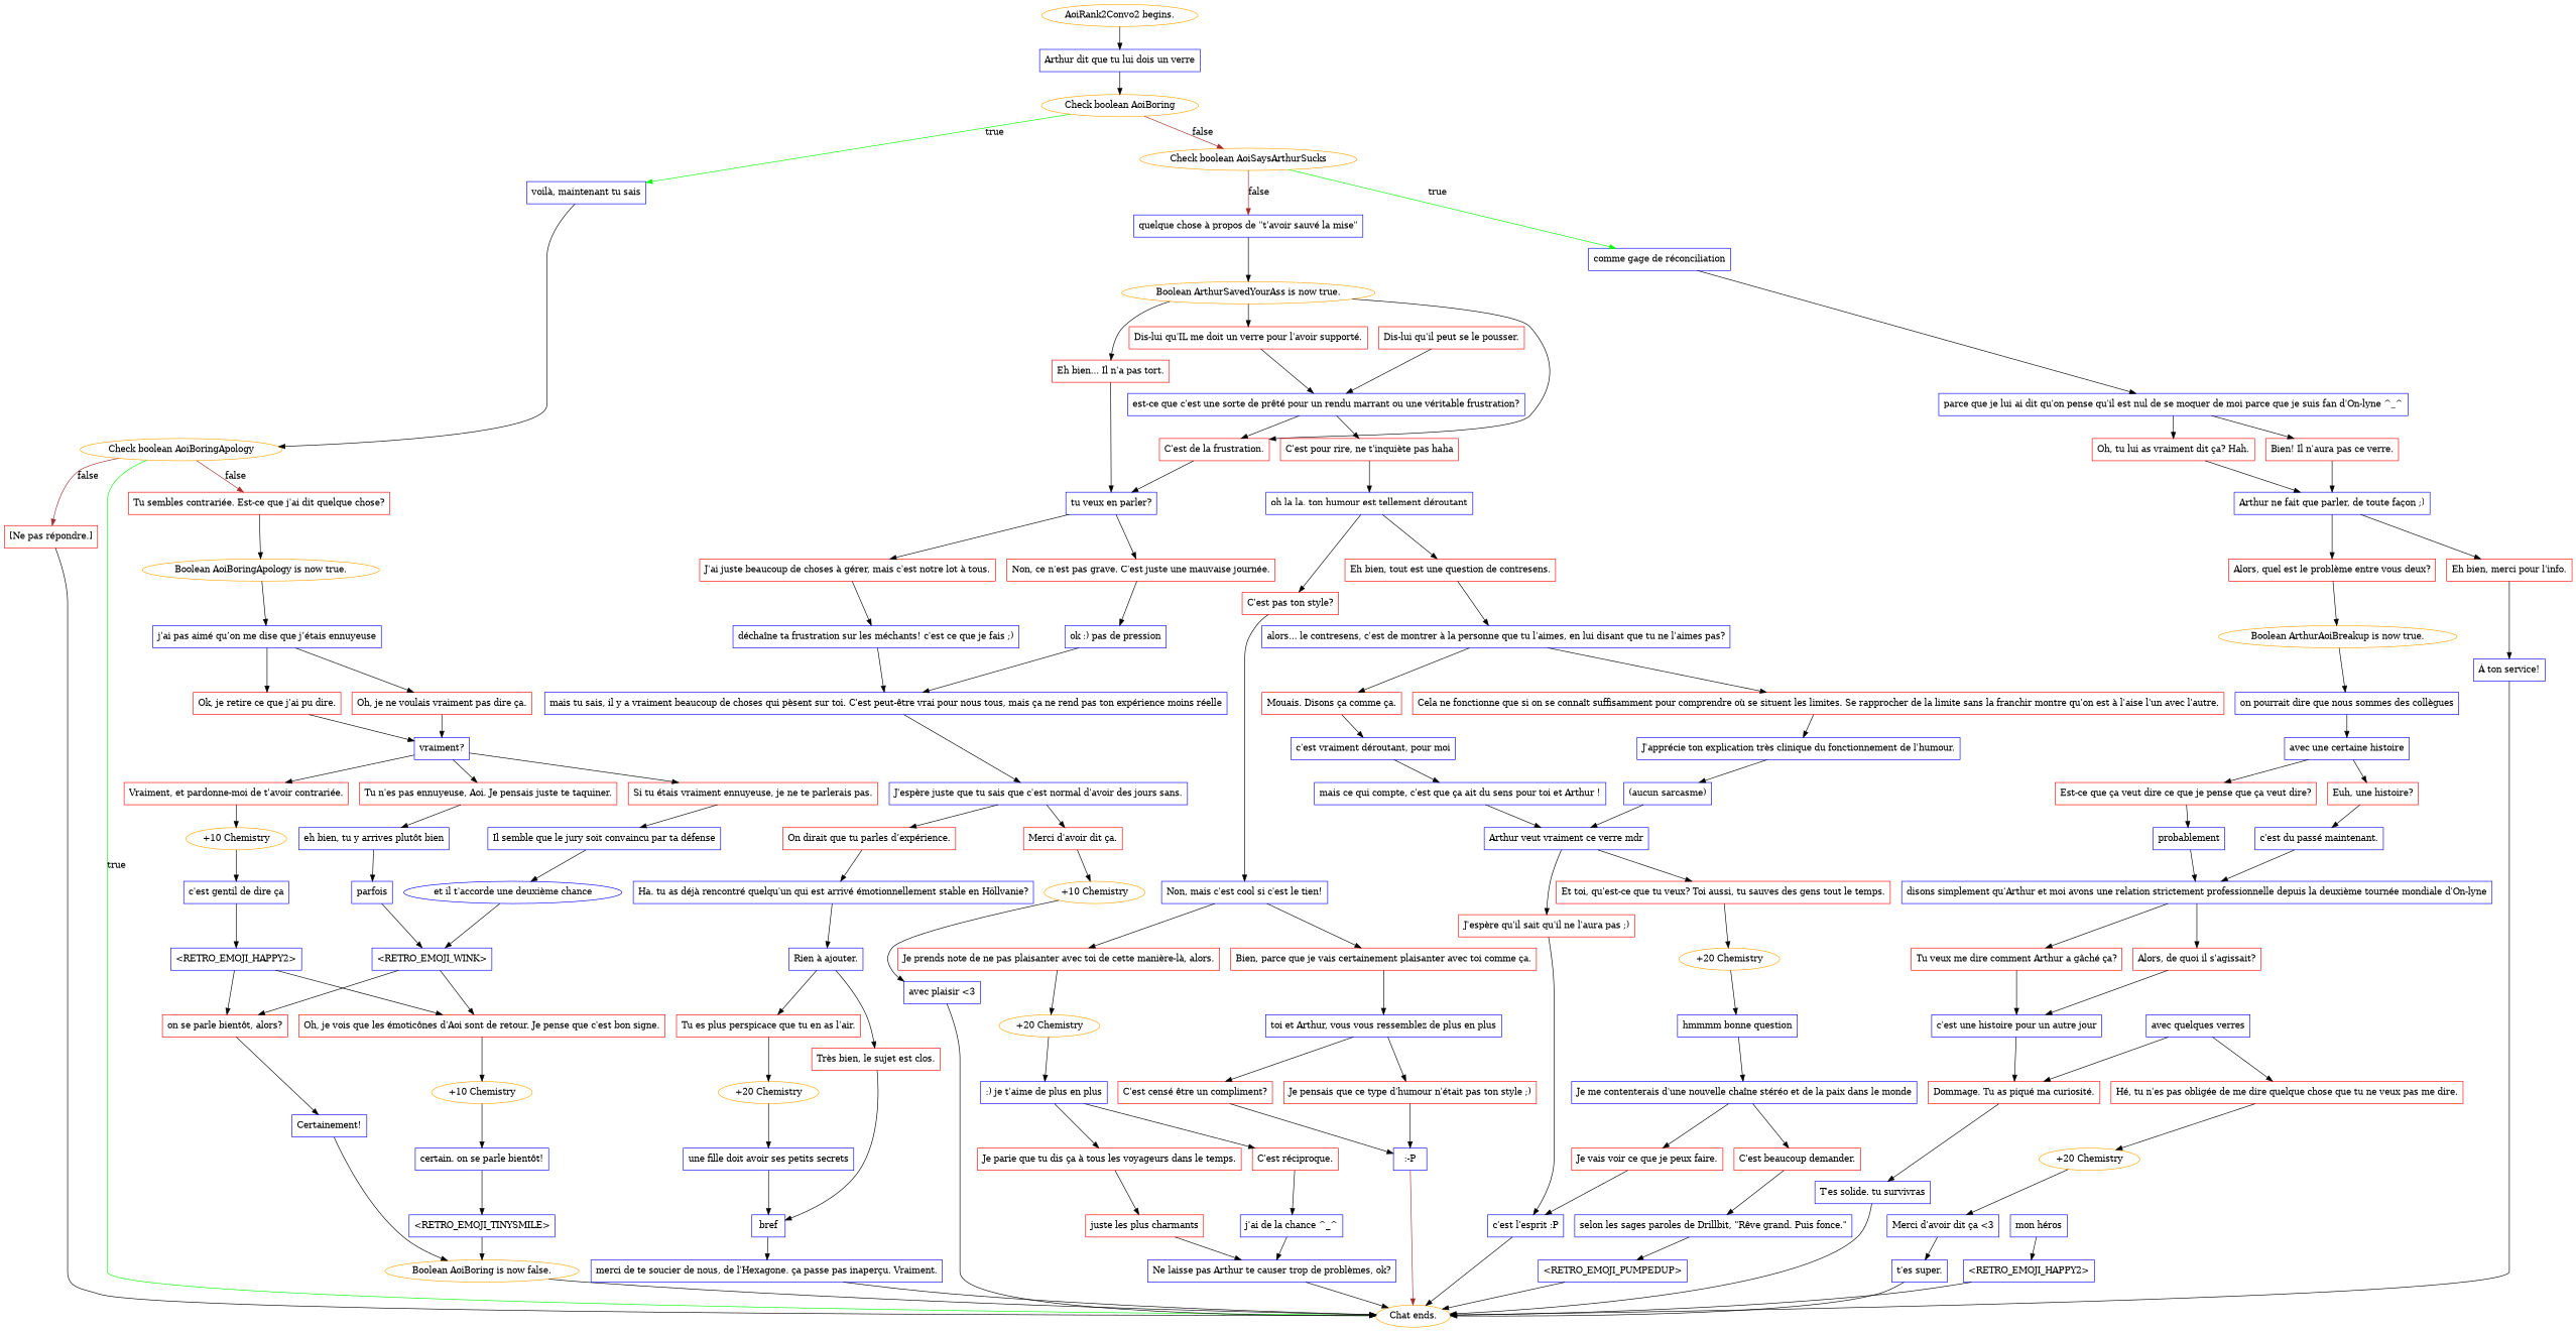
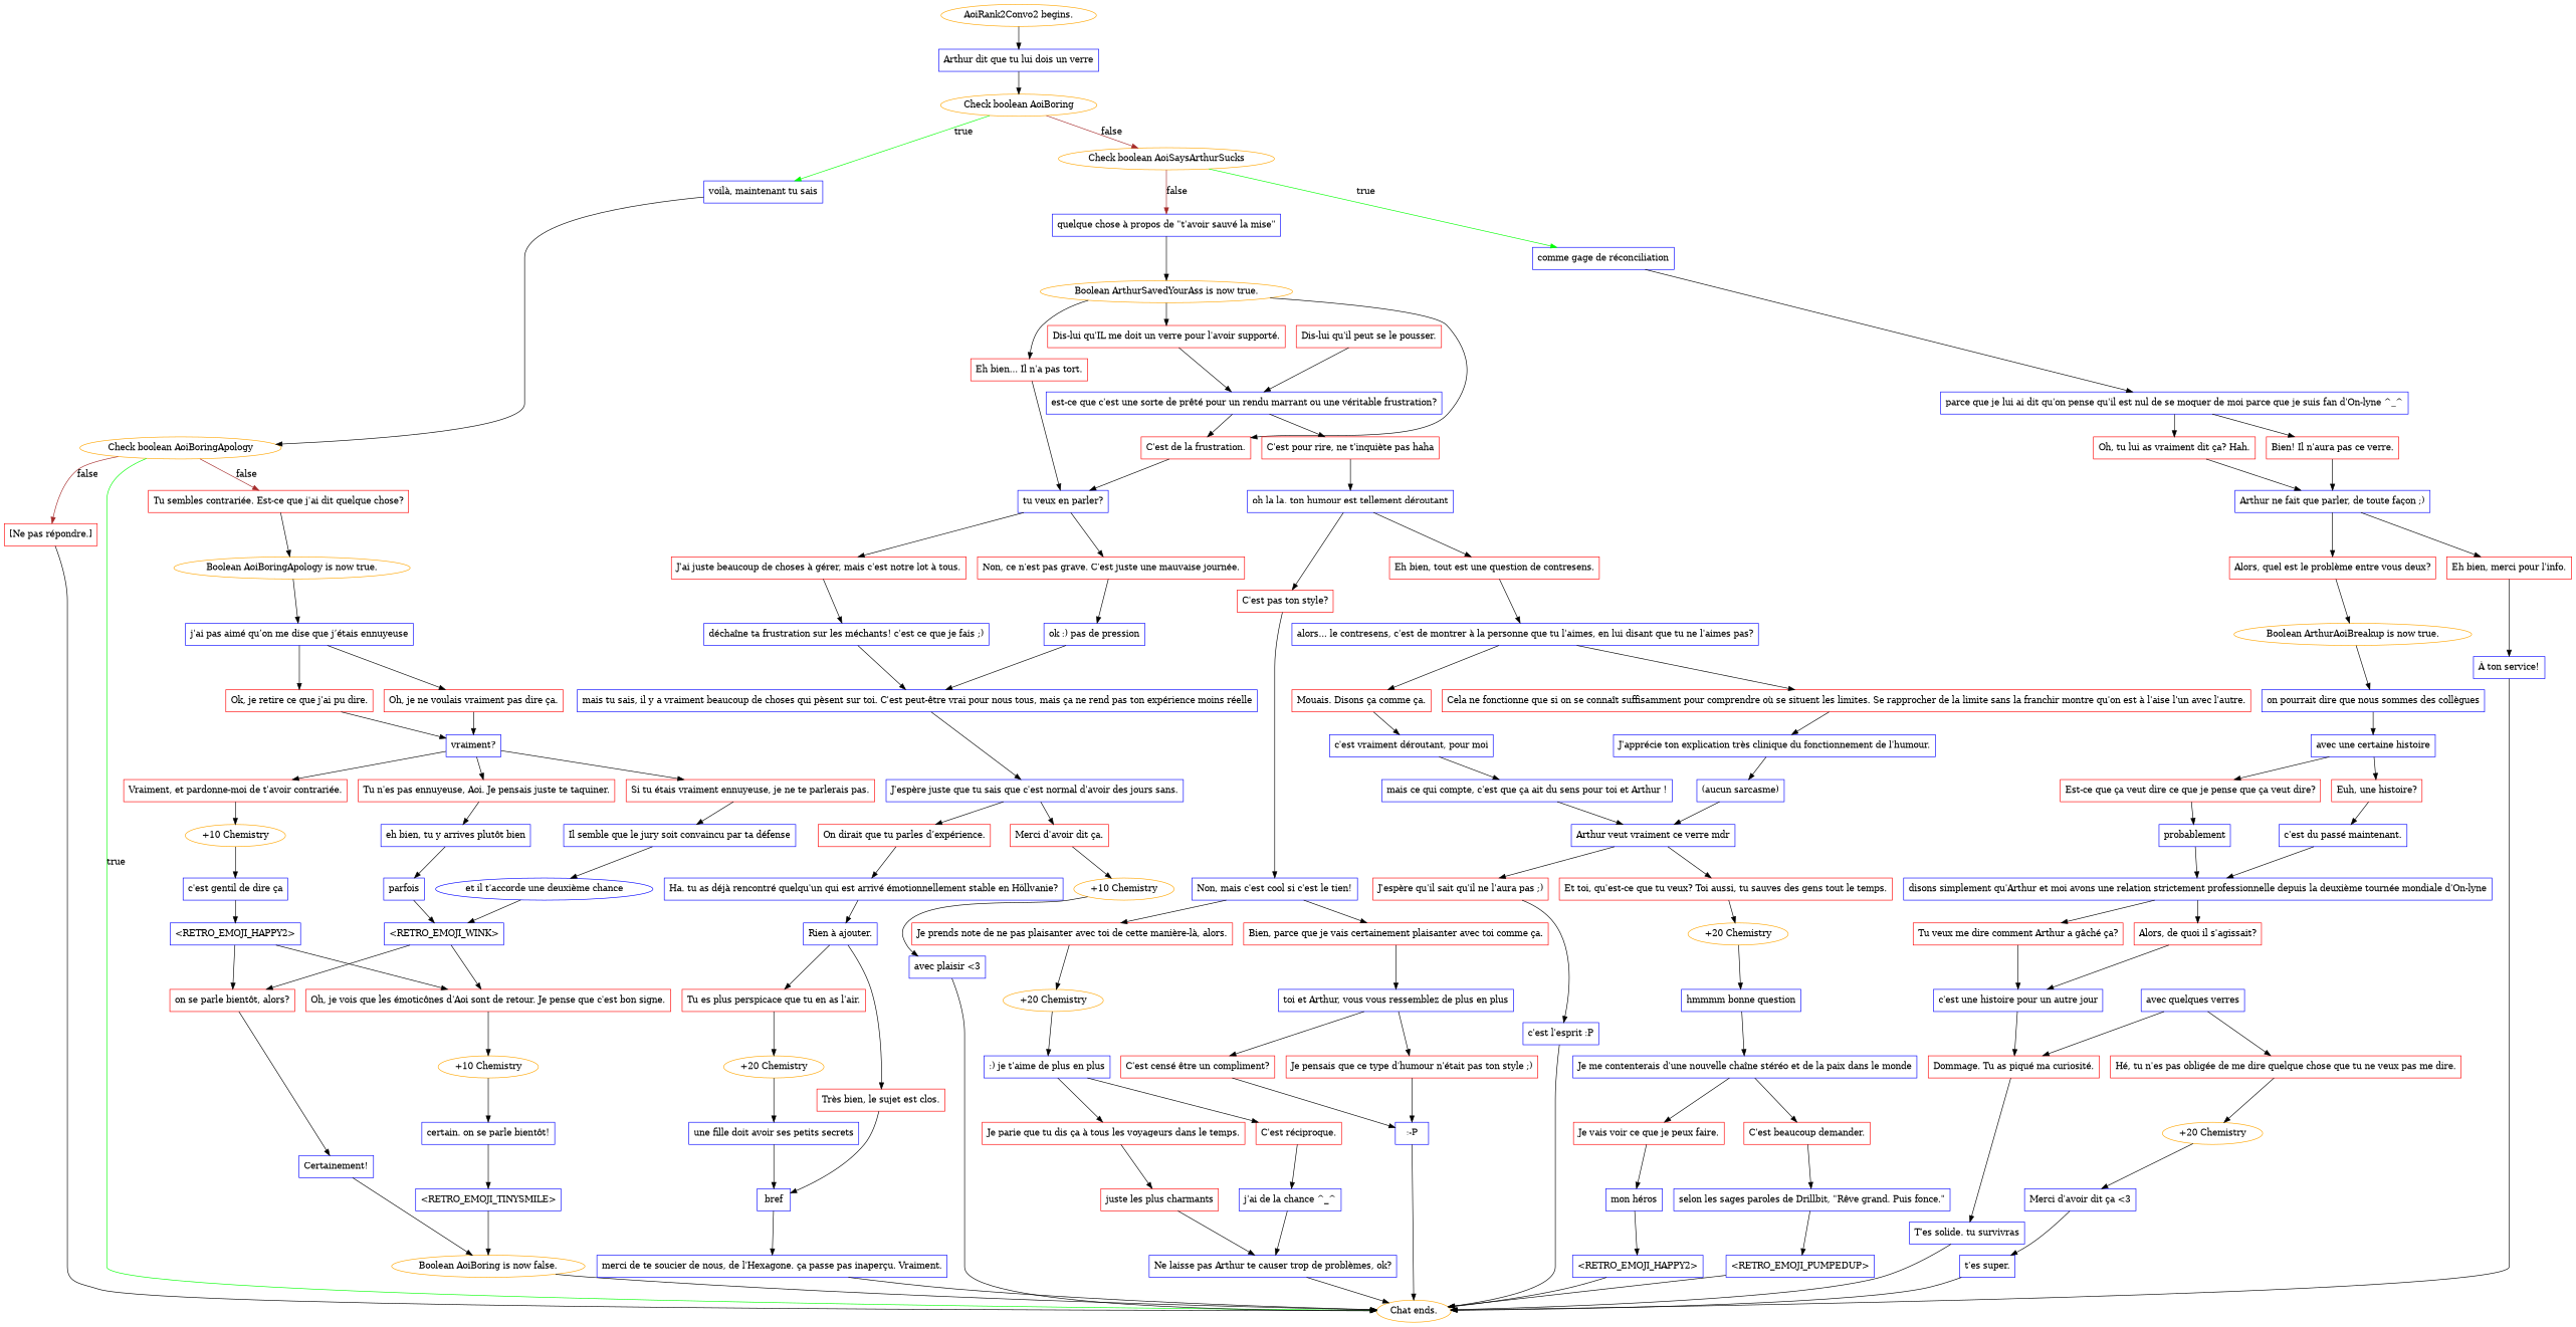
  digraph {
    node [color=blue shape=box]
    "AoiRank2Convo2 begins." [color=orange shape=""]
    n2 [label="Arthur dit que tu lui dois un verre"]
    n3 [color=orange label="Check boolean AoiBoring" shape=""]
    n4 [label="voilà, maintenant tu sais"]
    n5 [color=orange label="Check boolean AoiSaysArthurSucks" shape=""]
    n6 [color=orange label="Check boolean AoiBoringApology" shape=""]
    n7 [label="comme gage de réconciliation"]
    n8 [label="quelque chose à propos de \"t'avoir sauvé la mise\""]
    "Chat ends." [color=orange shape=""]
    n10 [color=red label="Tu sembles contrariée. Est-ce que j'ai dit quelque chose?"]
    n11 [color=red label="[Ne pas répondre.]"]
    n12 [label="parce que je lui ai dit qu'on pense qu'il est nul de se moquer de moi parce que je suis fan d'On-lyne ^_^"]
    n13 [color=orange label="Boolean ArthurSavedYourAss is now true." shape=""]
    n14 [color=orange label="Boolean AoiBoringApology is now true." shape=""]
    n15 [color=red label="Bien! Il n'aura pas ce verre."]
    n16 [color=red label="Oh, tu lui as vraiment dit ça? Hah."]
    n17 [color=red label="Eh bien... Il n'a pas tort."]
    n18 [color=red label="Dis-lui qu'IL me doit un verre pour l'avoir supporté."]
    n19 [color=red label="C'est de la frustration."]
    n20 [label="j'ai pas aimé qu’on me dise que j’étais ennuyeuse"]
    n21 [label="Arthur ne fait que parler, de toute façon ;)"]
    n22 [label="tu veux en parler?"]
    n23 [color=red label="Dis-lui qu'il peut se le pousser."]
    n24 [label="est-ce que c'est une sorte de prêté pour un rendu marrant ou une véritable frustration?"]
    n25 [color=red label="Oh, je ne voulais vraiment pas dire ça."]
    n26 [color=red label="Ok, je retire ce que j'ai pu dire."]
    n27 [color=red label="Eh bien, merci pour l'info."]
    n28 [color=red label="Alors, quel est le problème entre vous deux?"]
    n29 [color=red label="Non, ce n'est pas grave. C'est juste une mauvaise journée."]
    n30 [color=red label="J'ai juste beaucoup de choses à gérer, mais c'est notre lot à tous."]
    n31 [color=red label="C'est pour rire, ne t'inquiète pas haha"]
    n32 [label="vraiment?"]
    n33 [label="À ton service!"]
    n34 [color=orange label="Boolean ArthurAoiBreakup is now true." shape=""]
    n35 [label="ok :) pas de pression"]
    n36 [label="déchaîne ta frustration sur les méchants! c'est ce que je fais ;)"]
    n37 [label="oh la la. ton humour est tellement déroutant"]
    n38 [color=red label="Vraiment, et pardonne-moi de t'avoir contrariée."]
    n39 [color=red label="Tu n'es pas ennuyeuse, Aoi. Je pensais juste te taquiner."]
    n40 [color=red label="Si tu étais vraiment ennuyeuse, je ne te parlerais pas."]
    n41 [label="on pourrait dire que nous sommes des collègues"]
    n42 [label="mais tu sais, il y a vraiment beaucoup de choses qui pèsent sur toi. C'est peut-être vrai pour nous tous, mais ça ne rend pas ton expérience moins réelle"]
    n43 [color=red label="C'est pas ton style?"]
    n44 [color=red label="Eh bien, tout est une question de contresens."]
    n45 [color=orange label="+10 Chemistry" shape=""]
    n46 [label="eh bien, tu y arrives plutôt bien"]
    n47 [label="Il semble que le jury soit convaincu par ta défense"]
    n48 [label="avec une certaine histoire"]
    n49 [label="J'espère juste que tu sais que c'est normal d'avoir des jours sans."]
    n50 [label="Non, mais c'est cool si c'est le tien!"]
    n51 [label="alors... le contresens, c'est de montrer à la personne que tu l'aimes, en lui disant que tu ne l'aimes pas?"]
    n52 [label="c'est gentil de dire ça"]
    n53 [label=parfois]
    n54 [label="et il t'accorde une deuxième chance" shape=ellipse]
    n55 [color=red label="Est-ce que ça veut dire ce que je pense que ça veut dire?"]
    n56 [color=red label="Euh, une histoire?"]
    n57 [color=red label="Merci d'avoir dit ça."]
    n58 [color=red label="On dirait que tu parles d’expérience."]
    n59 [color=red label="Je prends note de ne pas plaisanter avec toi de cette manière-là, alors."]
    n60 [color=red label="Bien, parce que je vais certainement plaisanter avec toi comme ça."]
    n61 [color=red label="Cela ne fonctionne que si on se connaît suffisamment pour comprendre où se situent les limites. Se rapprocher de la limite sans la franchir montre qu'on est à l'aise l'un avec l'autre."]
    n62 [color=red label="Mouais. Disons ça comme ça."]
    n63 [label="<RETRO_EMOJI_HAPPY2>"]
    n64 [label="<RETRO_EMOJI_WINK>"]
    n65 [label=probablement]
    n66 [label="c'est du passé maintenant."]
    n67 [color=orange label="+10 Chemistry" shape=""]
    n68 [label="Ha. tu as déjà rencontré quelqu'un qui est arrivé émotionnellement stable en Höllvanie?"]
    n69 [color=orange label="+20 Chemistry" shape=""]
    n70 [label="toi et Arthur, vous vous ressemblez de plus en plus"]
    n71 [label="J'apprécie ton explication très clinique du fonctionnement de l'humour."]
    n72 [label="c'est vraiment déroutant, pour moi"]
    n73 [color=red label="on se parle bientôt, alors?"]
    n74 [color=red label="Oh, je vois que les émoticônes d'Aoi sont de retour. Je pense que c'est bon signe."]
    n75 [label="disons simplement qu'Arthur et moi avons une relation strictement professionnelle depuis la deuxième tournée mondiale d'On-lyne"]
    n76 [label="avec plaisir <3"]
    n77 [label="Rien à ajouter."]
    n78 [label=":) je t'aime de plus en plus"]
    n79 [color=red label="C'est censé être un compliment?"]
    n80 [color=red label="Je pensais que ce type d'humour n'était pas ton style ;)"]
    n81 [label="(aucun sarcasme)"]
    n82 [label="mais ce qui compte, c'est que ça ait du sens pour toi et Arthur !"]
    n83 [label="Certainement!"]
    n84 [color=orange label="+10 Chemistry" shape=""]
    n85 [color=red label="Alors, de quoi il s'agissait?"]
    n86 [color=red label="Tu veux me dire comment Arthur a gâché ça?"]
    n87 [color=red label="Tu es plus perspicace que tu en as l'air."]
    n88 [color=red label="Très bien, le sujet est clos."]
    n89 [color=red label="C'est réciproque."]
    n90 [color=red label="Je parie que tu dis ça à tous les voyageurs dans le temps."]
    n91 [label=":-P"]
    n92 [label="Arthur veut vraiment ce verre mdr"]
    n93 [color=orange label="Boolean AoiBoring is now false." shape=""]
    n94 [label="certain. on se parle bientôt!"]
    n95 [label="c'est une histoire pour un autre jour"]
    n96 [color=orange label="+20 Chemistry" shape=""]
    n97 [label=bref]
    n98 [label="j'ai de la chance ^_^"]
    n99 [color=red label="juste les plus charmants"]
    n100 [color=red label="J'espère qu'il sait qu'il ne l'aura pas ;)"]
    n101 [color=red label="Et toi, qu'est-ce que tu veux? Toi aussi, tu sauves des gens tout le temps."]
    n102 [label="<RETRO_EMOJI_TINYSMILE>"]
    n103 [color=red label="Dommage. Tu as piqué ma curiosité."]
    n104 [label="une fille doit avoir ses petits secrets"]
    n105 [label="merci de te soucier de nous, de l'Hexagone. ça passe pas inaperçu. Vraiment."]
    n106 [label="Ne laisse pas Arthur te causer trop de problèmes, ok?"]
    n107 [label="c'est l'esprit :P"]
    n108 [color=orange label="+20 Chemistry" shape=""]
    n109 [label="avec quelques verres"]
    n110 [color=red label="Hé, tu n'es pas obligée de me dire quelque chose que tu ne veux pas me dire."]
    n111 [label="hmmmm bonne question"]
    n112 [color=orange label="+20 Chemistry" shape=""]
    n113 [label="T'es solide. tu survivras"]
    n114 [label="Je me contenterais d'une nouvelle chaîne stéréo et de la paix dans le monde"]
    n115 [label="Merci d'avoir dit ça <3"]
    n116 [color=red label="Je vais voir ce que je peux faire."]
    n117 [color=red label="C'est beaucoup demander."]
    n118 [label="t'es super."]
    n119 [label="mon héros"]
    n120 [label="selon les sages paroles de Drillbit, \"Rêve grand. Puis fonce.\""]
    n121 [label="<RETRO_EMOJI_HAPPY2>"]
    n122 [label="<RETRO_EMOJI_PUMPEDUP>"]
    "AoiRank2Convo2 begins." -> n2
    n2 -> n3
    n3 -> n4 [color=green label=true]
    n3 -> n5 [color=brown label=false]
    n4 -> n6
    n5 -> n7 [color=green label=true]
    n5 -> n8 [color=brown label=false]
    n6 -> "Chat ends." [color=green label=true]
    n6 -> n10 [color=brown label=false]
    n6 -> n11 [color=brown label=false]
    n7 -> n12
    n8 -> n13
    n10 -> n14
    n11 -> "Chat ends."
    n12 -> n15
    n12 -> n16
    n13 -> n17
    n13 -> n18
    n13 -> n19
    n14 -> n20
    n15 -> n21
    n16 -> n21
    n17 -> n22
    n18 -> n24
    n19 -> n22
    n20 -> n25
    n20 -> n26
    n21 -> n27
    n21 -> n28
    n22 -> n29
    n22 -> n30
    n23 -> n24
    n24 -> n19
    n24 -> n31
    n25 -> n32
    n26 -> n32
    n27 -> n33
    n28 -> n34
    n29 -> n35
    n30 -> n36
    n31 -> n37
    n32 -> n38
    n32 -> n39
    n32 -> n40
    n33 -> "Chat ends."
    n34 -> n41
    n35 -> n42
    n36 -> n42
    n37 -> n43
    n37 -> n44
    n38 -> n45
    n39 -> n46
    n40 -> n47
    n41 -> n48
    n42 -> n49
    n43 -> n50
    n44 -> n51
    n45 -> n52
    n46 -> n53
    n47 -> n54
    n48 -> n55
    n48 -> n56
    n49 -> n57
    n49 -> n58
    n50 -> n59
    n50 -> n60
    n51 -> n61
    n51 -> n62
    n52 -> n63
    n53 -> n64
    n54 -> n64
    n55 -> n65
    n56 -> n66
    n57 -> n67
    n58 -> n68
    n59 -> n69
    n60 -> n70
    n61 -> n71
    n62 -> n72
    n63 -> n73
    n63 -> n74
    n64 -> n73
    n64 -> n74
    n65 -> n75
    n66 -> n75
    n67 -> n76
    n68 -> n77
    n69 -> n78
    n70 -> n79
    n70 -> n80
    n71 -> n81
    n72 -> n82
    n73 -> n83
    n74 -> n84
    n75 -> n85
    n75 -> n86
    n76 -> "Chat ends."
    n77 -> n87
    n77 -> n88
    n78 -> n89
    n78 -> n90
    n79 -> n91
    n80 -> n91
    n81 -> n92
    n82 -> n92
    n83 -> n93
    n84 -> n94
    n85 -> n95
    n86 -> n95
    n87 -> n96
    n88 -> n97
    n89 -> n98
    n90 -> n99
-   n91 -> "Chat ends." [color=brown]
+   n91 -> "Chat ends."
    n92 -> n100
    n92 -> n101
    n93 -> "Chat ends."
    n94 -> n102
    n95 -> n103
    n96 -> n104
    n97 -> n105
    n98 -> n106
    n99 -> n106
    n100 -> n107
    n101 -> n108
    n102 -> n93
    n103 -> n113
    n104 -> n97
    n105 -> "Chat ends."
    n106 -> "Chat ends."
    n107 -> "Chat ends."
    n108 -> n111
    n109 -> n103
    n109 -> n110
    n110 -> n112
    n111 -> n114
    n112 -> n115
    n113 -> "Chat ends."
    n114 -> n116
    n114 -> n117
    n115 -> n118
-   n116 -> n107
+   n116 -> n119
    n117 -> n120
    n118 -> "Chat ends."
    n119 -> n121
    n120 -> n122
    n121 -> "Chat ends."
    n122 -> "Chat ends."
  }
